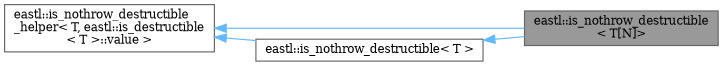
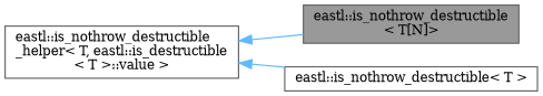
  digraph {
    rankdir=LR
    fontname="DejaVu Serif"
    node [color=gray40 fillcolor=white fontname="DejaVu Serif" fontsize=10 shape=box style=filled]
    edge [color=steelblue1 dir=back fontname="DejaVu Serif" fontsize=10 labelfontname=Helvetica labelfontsize=10 style=solid]
    n1 [fillcolor=grey60 fontcolor=black height=0.2 label="eastl::is_nothrow_destructible\l\< T[N]\>" width=0.4]
    n2 [height=0.2 label="eastl::is_nothrow_destructible\l_helper\< T, eastl::is_destructible\l\< T \>::value \>" width=0.4]
    n3 [height=0.2 label="eastl::is_nothrow_destructible\< T \>" width=0.4]
    n2 -> n1
    n2 -> n3
-   n3 -> n1
  }
